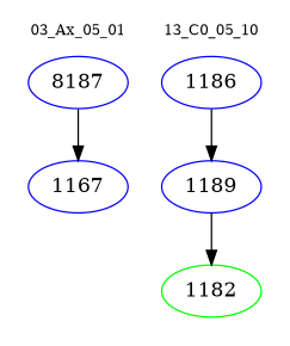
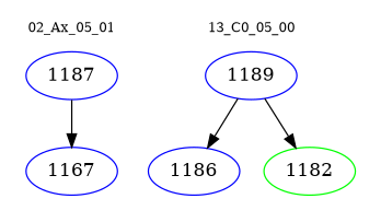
  digraph {
    node [color=blue]
    edge [color=black]
-   n1 [label=8187]
+   n1 [label=1187]
    n2 [label=1167]
    n3 [label=1186]
    n4 [color=green label=1182]
    n5 [label=1189]
    subgraph cluster_1 {
      color=white
      fontsize=10
-     label="03_Ax_05_01"
+     label="02_Ax_05_01"
      n1
      n2
    }
    subgraph cluster_2 {
      color=white
      fontsize=10
-     label="13_C0_05_10"
+     label="13_C0_05_00"
      n3
      n4
      n5
    }
    n1 -> n2
-   n3 -> n5
+   n5 -> n3
    n5 -> n4
  }
